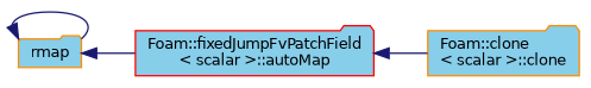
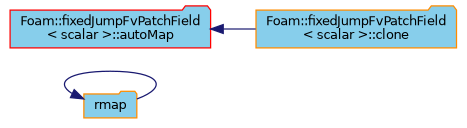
  digraph {
    rankdir=LR
    node [color=darkorange fillcolor=skyblue fontname=Helvetica fontsize=10 shape=folder style=filled]
    edge [color=midnightblue dir=back fontname=Helvetica fontsize=10 labelfontname=Helvetica labelfontsize=10 style=solid]
    n1 [fontcolor=black height=0.2 label=rmap width=0.4]
    n2 [color=red height=0.2 label="Foam::fixedJumpFvPatchField\l\< scalar \>::autoMap" width=0.4]
-   n3 [height=0.2 label="Foam::clone\l\< scalar \>::clone" width=0.4]
+   n3 [height=0.2 label="Foam::fixedJumpFvPatchField\l\< scalar \>::clone" width=0.4]
    n1 -> n1
-   n1 -> n2
    n2 -> n3
  }
